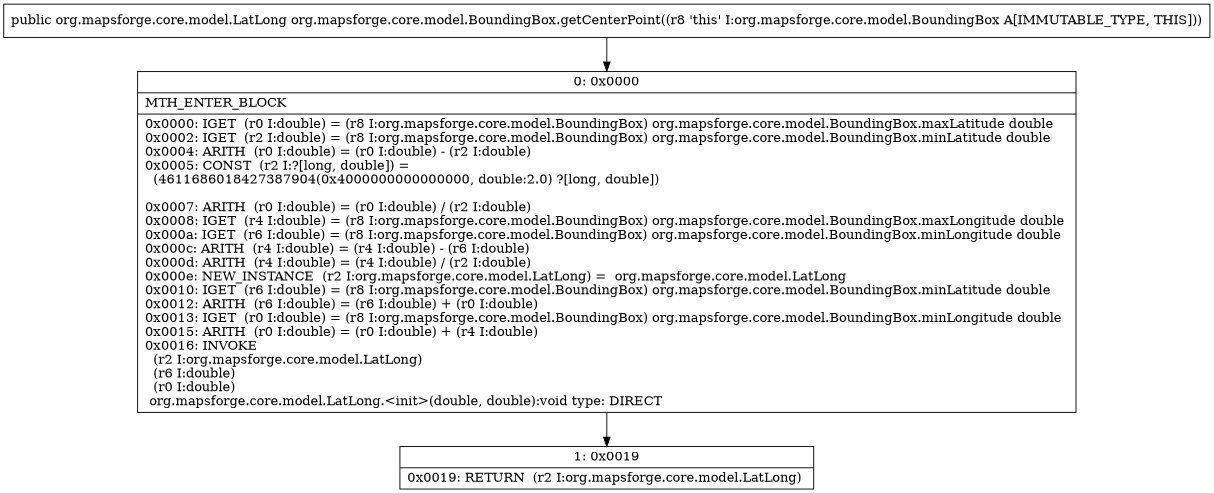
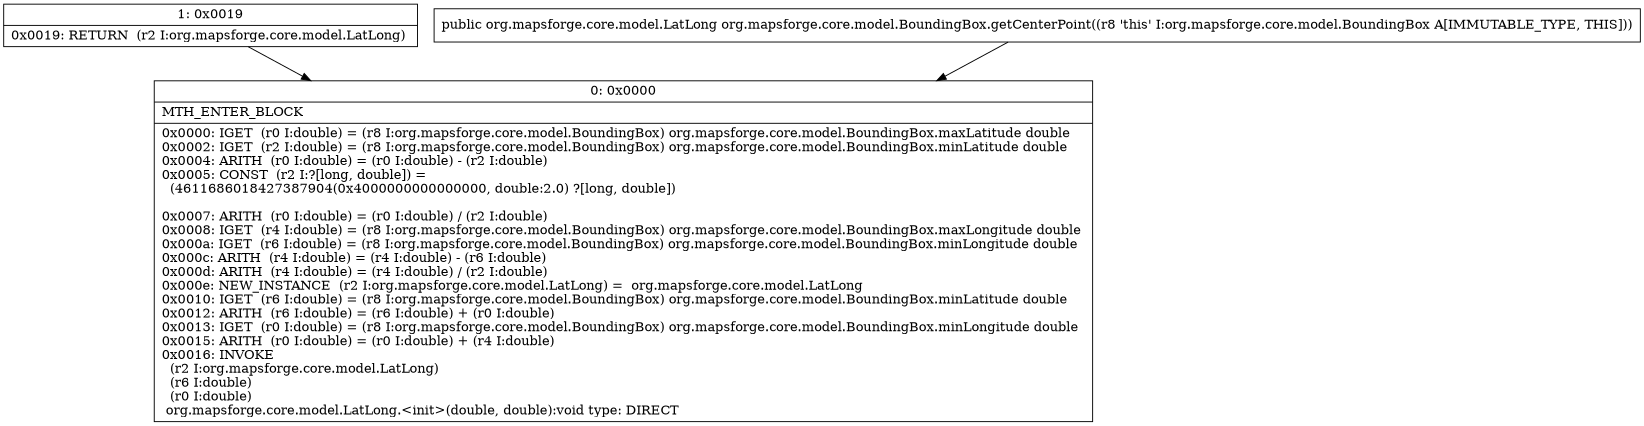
  digraph {
    node [shape=record]
    n1 [label="{0\:\ 0x0000|MTH_ENTER_BLOCK\l|0x0000: IGET  (r0 I:double) = (r8 I:org.mapsforge.core.model.BoundingBox) org.mapsforge.core.model.BoundingBox.maxLatitude double \l0x0002: IGET  (r2 I:double) = (r8 I:org.mapsforge.core.model.BoundingBox) org.mapsforge.core.model.BoundingBox.minLatitude double \l0x0004: ARITH  (r0 I:double) = (r0 I:double) \- (r2 I:double) \l0x0005: CONST  (r2 I:?[long, double]) = \l  (4611686018427387904(0x4000000000000000, double:2.0) ?[long, double])\l \l0x0007: ARITH  (r0 I:double) = (r0 I:double) \/ (r2 I:double) \l0x0008: IGET  (r4 I:double) = (r8 I:org.mapsforge.core.model.BoundingBox) org.mapsforge.core.model.BoundingBox.maxLongitude double \l0x000a: IGET  (r6 I:double) = (r8 I:org.mapsforge.core.model.BoundingBox) org.mapsforge.core.model.BoundingBox.minLongitude double \l0x000c: ARITH  (r4 I:double) = (r4 I:double) \- (r6 I:double) \l0x000d: ARITH  (r4 I:double) = (r4 I:double) \/ (r2 I:double) \l0x000e: NEW_INSTANCE  (r2 I:org.mapsforge.core.model.LatLong) =  org.mapsforge.core.model.LatLong \l0x0010: IGET  (r6 I:double) = (r8 I:org.mapsforge.core.model.BoundingBox) org.mapsforge.core.model.BoundingBox.minLatitude double \l0x0012: ARITH  (r6 I:double) = (r6 I:double) + (r0 I:double) \l0x0013: IGET  (r0 I:double) = (r8 I:org.mapsforge.core.model.BoundingBox) org.mapsforge.core.model.BoundingBox.minLongitude double \l0x0015: ARITH  (r0 I:double) = (r0 I:double) + (r4 I:double) \l0x0016: INVOKE  \l  (r2 I:org.mapsforge.core.model.LatLong)\l  (r6 I:double)\l  (r0 I:double)\l org.mapsforge.core.model.LatLong.\<init\>(double, double):void type: DIRECT \l}"]
    n2 [label="{1\:\ 0x0019|0x0019: RETURN  (r2 I:org.mapsforge.core.model.LatLong) \l}"]
    n3 [label="{public org.mapsforge.core.model.LatLong org.mapsforge.core.model.BoundingBox.getCenterPoint((r8 'this' I:org.mapsforge.core.model.BoundingBox A[IMMUTABLE_TYPE, THIS])) }"]
-   n1 -> n2
+   n2 -> n1
    n3 -> n1
  }
